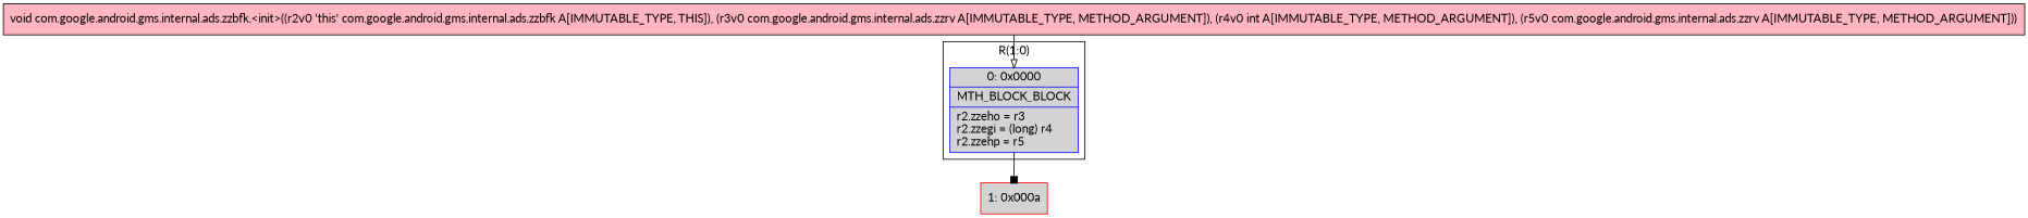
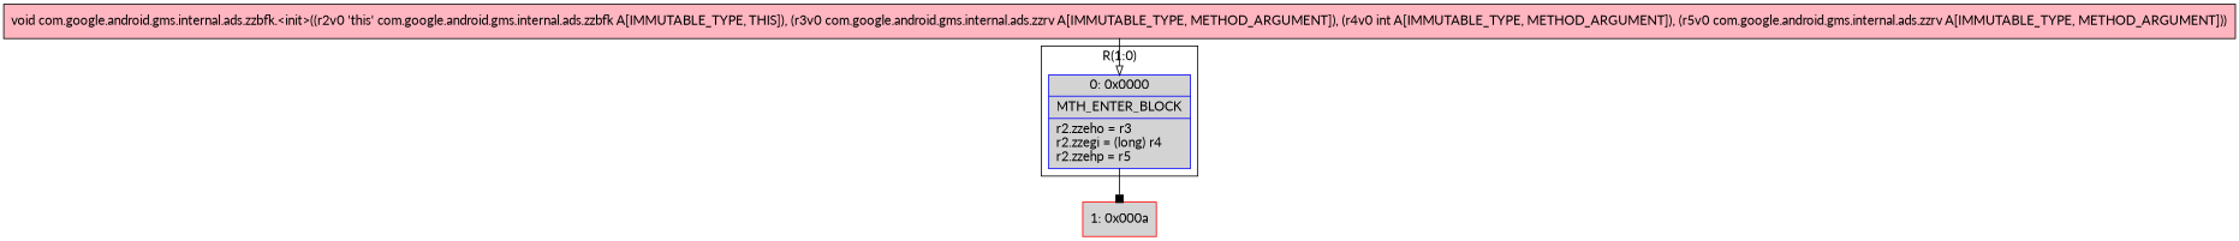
  digraph {
    fontname=Lato
    node [shape=record style=filled fillcolor=lightgrey fontname=Lato]
    edge [style=solid fontname=Lato]
-   n1 [color=blue label="{0\:\ 0x0000|MTH_BLOCK_BLOCK\l|r2.zzeho = r3\lr2.zzegi = (long) r4\lr2.zzehp = r5\l}"]
+   n1 [color=blue label="{0\:\ 0x0000|MTH_ENTER_BLOCK\l|r2.zzeho = r3\lr2.zzegi = (long) r4\lr2.zzehp = r5\l}"]
    n2 [color=red label="{1\:\ 0x000a}"]
    n3 [label="{void com.google.android.gms.internal.ads.zzbfk.\<init\>((r2v0 'this' com.google.android.gms.internal.ads.zzbfk A[IMMUTABLE_TYPE, THIS]), (r3v0 com.google.android.gms.internal.ads.zzrv A[IMMUTABLE_TYPE, METHOD_ARGUMENT]), (r4v0 int A[IMMUTABLE_TYPE, METHOD_ARGUMENT]), (r5v0 com.google.android.gms.internal.ads.zzrv A[IMMUTABLE_TYPE, METHOD_ARGUMENT])) }" fillcolor=lightpink]
    subgraph cluster_1 {
      label="R(1:0)"
      n1
    }
    n1 -> n2 [arrowhead=box]
    n3 -> n1 [arrowhead=onormal]
  }
